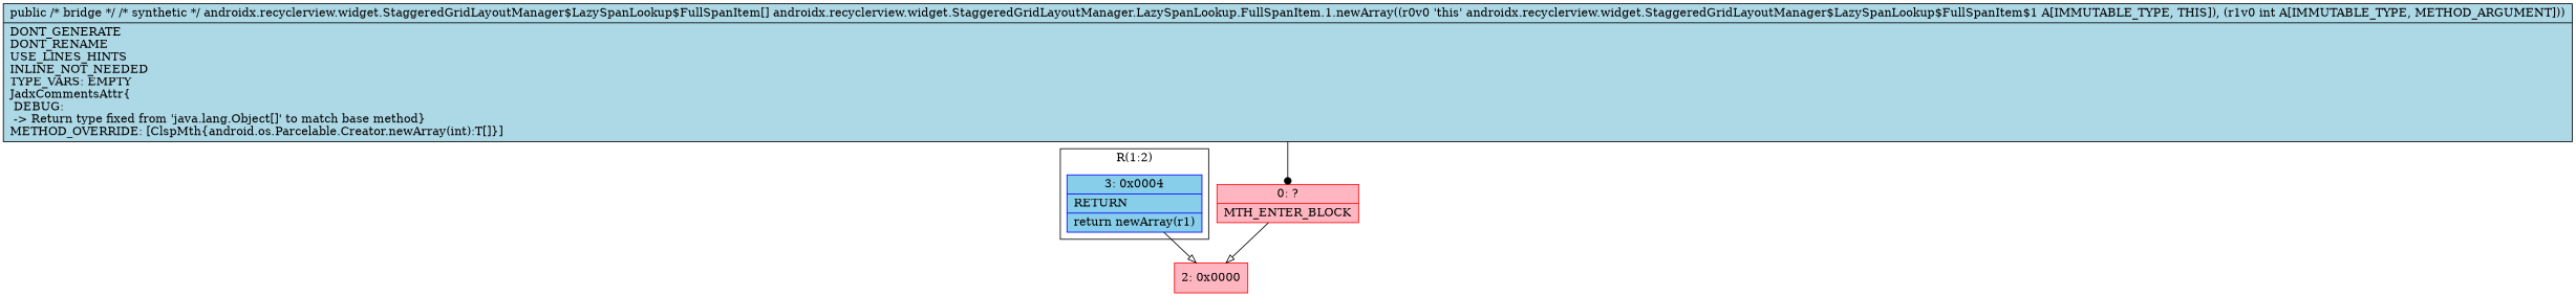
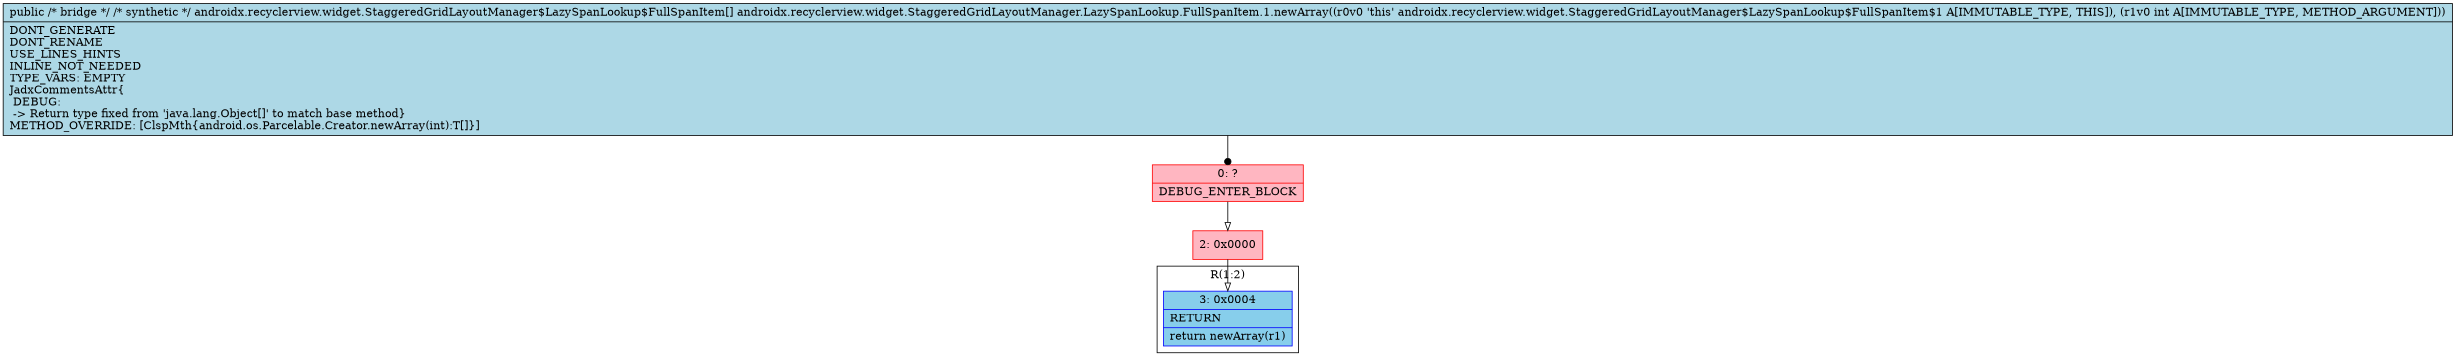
  digraph {
    node [color=red fillcolor=lightpink shape=record style=filled]
    edge [arrowhead=onormal]
    n1 [color=blue fillcolor=skyblue label="{3\:\ 0x0004|RETURN\l|return newArray(r1)\l}"]
-   n2 [label="{0\:\ ?|MTH_ENTER_BLOCK\l}"]
+   n2 [label="{0\:\ ?|DEBUG_ENTER_BLOCK\l}"]
    n3 [label="{2\:\ 0x0000}"]
    n4 [fillcolor=lightblue label="{public \/* bridge *\/ \/* synthetic *\/ androidx.recyclerview.widget.StaggeredGridLayoutManager$LazySpanLookup$FullSpanItem[] androidx.recyclerview.widget.StaggeredGridLayoutManager.LazySpanLookup.FullSpanItem.1.newArray((r0v0 'this' androidx.recyclerview.widget.StaggeredGridLayoutManager$LazySpanLookup$FullSpanItem$1 A[IMMUTABLE_TYPE, THIS]), (r1v0 int A[IMMUTABLE_TYPE, METHOD_ARGUMENT]))  | DONT_GENERATE\lDONT_RENAME\lUSE_LINES_HINTS\lINLINE_NOT_NEEDED\lTYPE_VARS: EMPTY\lJadxCommentsAttr\{\l DEBUG: \l \-\> Return type fixed from 'java.lang.Object[]' to match base method\}\lMETHOD_OVERRIDE: [ClspMth\{android.os.Parcelable.Creator.newArray(int):T[]\}]\l}" color=""]
    subgraph cluster_1 {
      label="R(1:2)"
      n1
    }
    n2 -> n3
-   n1 -> n3
+   n3 -> n1
    n4 -> n2 [arrowhead=dot]
  }
